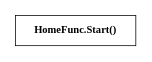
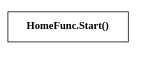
  <mxCell id="0" />
  <mxCell id="1" parent="0" />
- <mxCell id="2" value="&lt;font face=&quot;Comic Sans MS&quot; style=&quot;font-size: 14px&quot;&gt;&lt;b&gt;HomeFunc.Start()&lt;/b&gt;&lt;/font&gt;" style="rounded=0;whiteSpace=wrap;html=1;" vertex="1" parent="1"><mxGeometry y="20" width="160" height="40" as="geometry" x="20" /></mxCell>
+ <mxCell id="2" value="&lt;font face=&quot;Comic Sans MS&quot; style=&quot;font-size: 14px&quot;&gt;&lt;b&gt;HomeFunc.Start()&lt;/b&gt;&lt;/font&gt;" style="rounded=0;whiteSpace=wrap;html=1;" vertex="1" parent="1"><mxGeometry x="10" y="15" width="160" height="40" as="geometry" /></mxCell>
